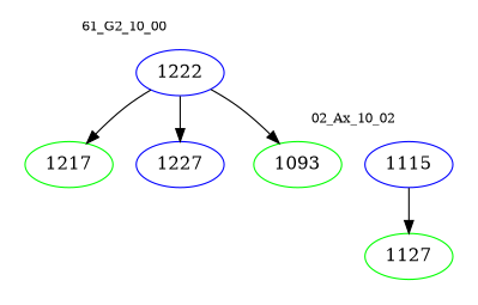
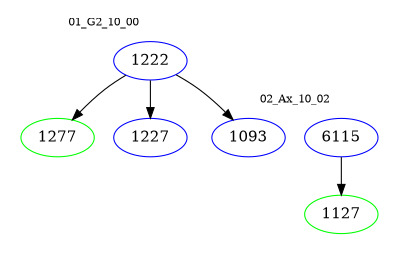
  digraph {
    node [color=blue]
    edge [color=black]
-   n1 [label=1115]
-   n2 [color=green label=1093]
+   n1 [label=6115]
+   n2 [label=1093]
    n3 [color=green label=1127]
    n4 [label=1222]
-   n5 [color=green label=1217]
+   n5 [color=green label=1277]
    n6 [label=1227]
    subgraph cluster_1 {
      color=white
      fontsize=10
      label="02_Ax_10_02"
      n1
      n2
      n3
    }
    subgraph cluster_2 {
      color=white
      fontsize=10
-     label="61_G2_10_00"
+     label="01_G2_10_00"
      n4
      n5
      n6
    }
    n1 -> n3
    n4 -> n2
    n4 -> n5
    n4 -> n6
  }
